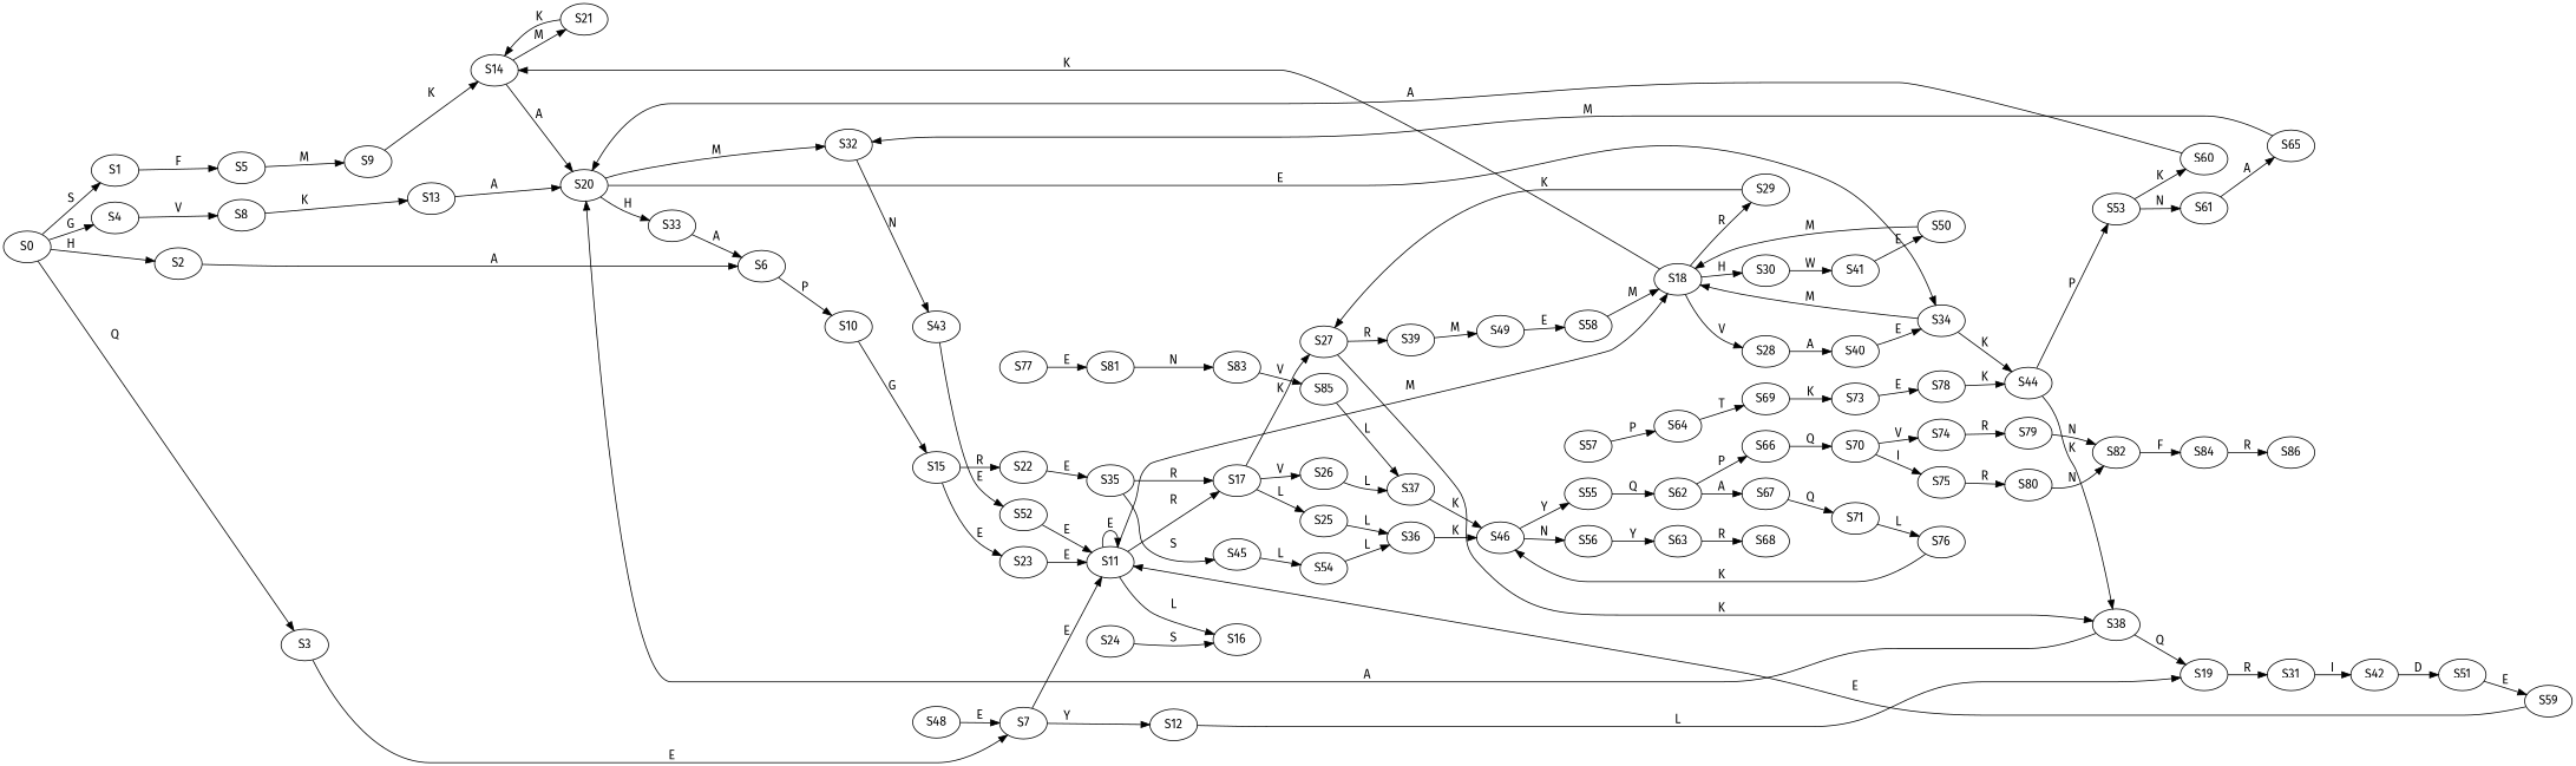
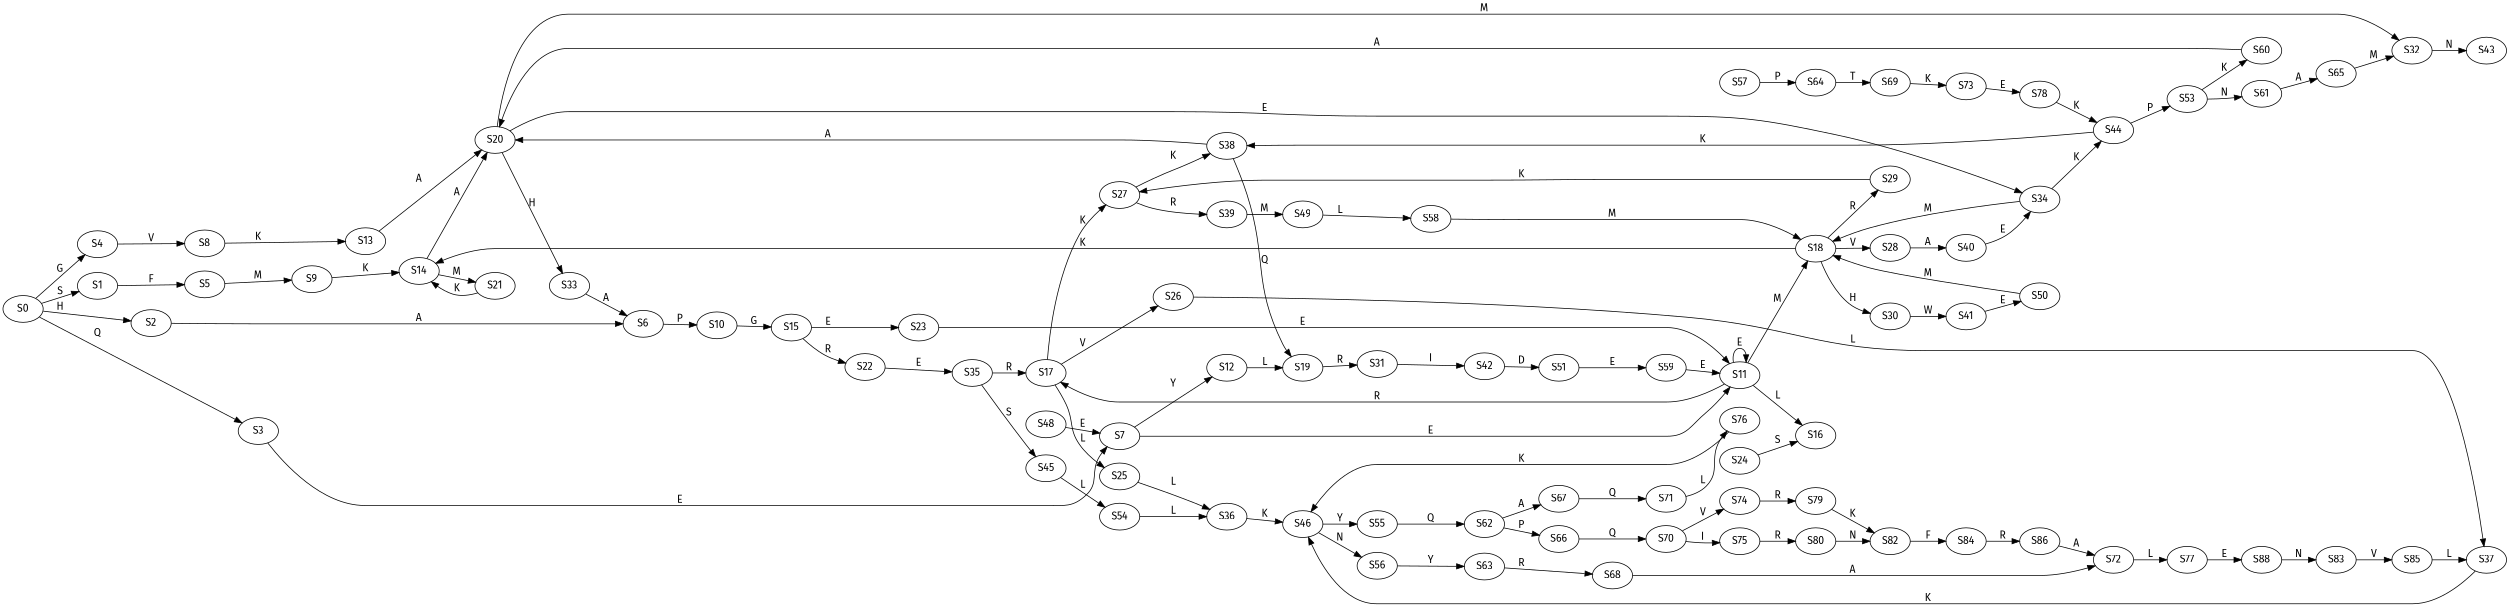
  strict digraph {
    fontname="Fira Sans"
    rankdir=LR
    node [fontname="Fira Sans"]
    edge [fontname="Fira Sans"]
    S0
    S1
    S2
    S3
    S4
    S5
    S6
    S7
    S8
    S9
    S10
    S11
    S12
    S13
    S14
    S15
    S16
    S17
    S18
    S19
    S20
    S21
    S22
    S23
    S25
    S26
    S27
    S28
    S29
    S30
    S31
    S32
    S33
    S34
    S35
    S24
    S36
    S37
    S38
    S39
    S40
    S41
    S42
    S43
    S44
    S45
    S46
    S49
    S50
    S51
-   S52
    S53
    S54
    S55
    S56
    S48
    S58
    S59
    S60
    S61
    S62
    S63
    S57
    S64
    S65
    S66
    S67
    S68
    S69
    S70
    S71
+   S72
    S73
    S74
    S75
    S76
    S77
    S78
    S79
    S80
-   S81
+   S81 [label=S88]
    S82
    S83
    S84
    S85
    S86
    S0 -> S1 [label=S]
    S0 -> S2 [label=H]
    S0 -> S3 [label=Q]
    S0 -> S4 [label=G]
    S1 -> S5 [label=F]
    S2 -> S6 [label=A]
    S3 -> S7 [label=E]
    S4 -> S8 [label=V]
    S5 -> S9 [label=M]
    S6 -> S10 [label=P]
    S7 -> S11 [label=E]
    S7 -> S12 [label=Y]
    S8 -> S13 [label=K]
    S9 -> S14 [label=K]
    S10 -> S15 [label=G]
    S11 -> S11 [label=E]
    S11 -> S16 [label=L]
    S11 -> S17 [label=R]
    S11 -> S18 [label=M]
    S12 -> S19 [label=L]
    S13 -> S20 [label=A]
    S14 -> S20 [label=A]
    S14 -> S21 [label=M]
    S15 -> S22 [label=R]
    S15 -> S23 [label=E]
    S17 -> S25 [label=L]
    S17 -> S26 [label=V]
    S17 -> S27 [label=K]
    S18 -> S14 [label=K]
    S18 -> S28 [label=V]
    S18 -> S29 [label=R]
    S18 -> S30 [label=H]
    S19 -> S31 [label=R]
    S20 -> S32 [label=M]
    S20 -> S33 [label=H]
    S20 -> S34 [label=E]
    S21 -> S14 [label=K]
    S22 -> S35 [label=E]
    S23 -> S11 [label=E]
    S25 -> S36 [label=L]
    S26 -> S37 [label=L]
    S27 -> S38 [label=K]
    S27 -> S39 [label=R]
    S28 -> S40 [label=A]
    S29 -> S27 [label=K]
    S30 -> S41 [label=W]
    S31 -> S42 [label=I]
    S32 -> S43 [label=N]
    S33 -> S6 [label=A]
    S34 -> S18 [label=M]
    S34 -> S44 [label=K]
    S35 -> S17 [label=R]
    S35 -> S45 [label=S]
    S24 -> S16 [label=S]
    S36 -> S46 [label=K]
    S37 -> S46 [label=K]
    S38 -> S19 [label=Q]
    S38 -> S20 [label=A]
    S39 -> S49 [label=M]
    S40 -> S34 [label=E]
    S41 -> S50 [label=E]
    S42 -> S51 [label=D]
-   S43 -> S52 [label=E]
    S44 -> S38 [label=K]
    S44 -> S53 [label=P]
    S45 -> S54 [label=L]
    S46 -> S55 [label=Y]
    S46 -> S56 [label=N]
-   S49 -> S58 [label=E]
+   S49 -> S58 [label=L]
    S50 -> S18 [label=M]
    S51 -> S59 [label=E]
-   S52 -> S11 [label=E]
    S53 -> S60 [label=K]
    S53 -> S61 [label=N]
    S54 -> S36 [label=L]
    S55 -> S62 [label=Q]
    S56 -> S63 [label=Y]
    S48 -> S7 [label=E]
    S58 -> S18 [label=M]
    S59 -> S11 [label=E]
    S60 -> S20 [label=A]
    S61 -> S65 [label=A]
    S62 -> S66 [label=P]
    S62 -> S67 [label=A]
    S63 -> S68 [label=R]
    S57 -> S64 [label=P]
    S64 -> S69 [label=T]
    S65 -> S32 [label=M]
    S66 -> S70 [label=Q]
    S67 -> S71 [label=Q]
+   S68 -> S72 [label=A]
    S69 -> S73 [label=K]
    S70 -> S74 [label=V]
    S70 -> S75 [label=I]
    S71 -> S76 [label=L]
+   S72 -> S77 [label=L]
    S73 -> S78 [label=E]
    S74 -> S79 [label=R]
    S75 -> S80 [label=R]
    S76 -> S46 [label=K]
    S77 -> S81 [label=E]
    S78 -> S44 [label=K]
-   S79 -> S82 [label=N]
+   S79 -> S82 [label=K]
    S80 -> S82 [label=N]
    S81 -> S83 [label=N]
    S82 -> S84 [label=F]
    S83 -> S85 [label=V]
    S84 -> S86 [label=R]
    S85 -> S37 [label=L]
+   S86 -> S72 [label=A]
  }
